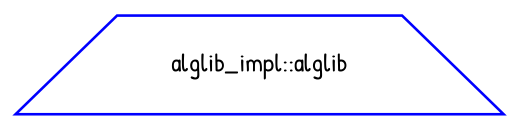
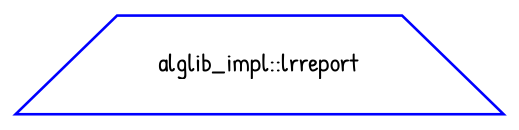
  digraph {
    rankdir=LR
    fontname="Patrick Hand"
-   n1 [color=blue fillcolor=white fontname="Patrick Hand" fontsize=10 height=0.2 label="alglib_impl::alglib" shape=trapezium style=filled width=0.4]
+   n1 [color=blue fillcolor=white fontname="Patrick Hand" fontsize=10 height=0.2 label="alglib_impl::lrreport" shape=trapezium style=filled width=0.4]
  }
